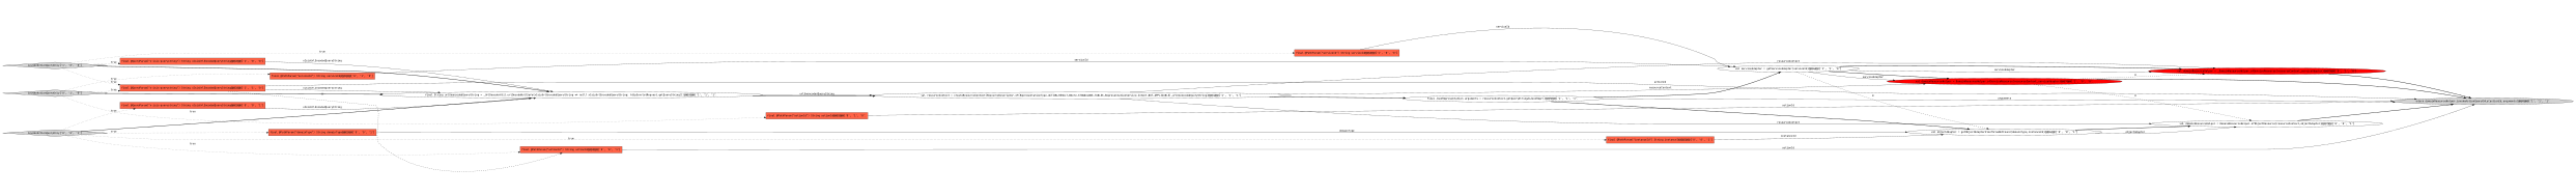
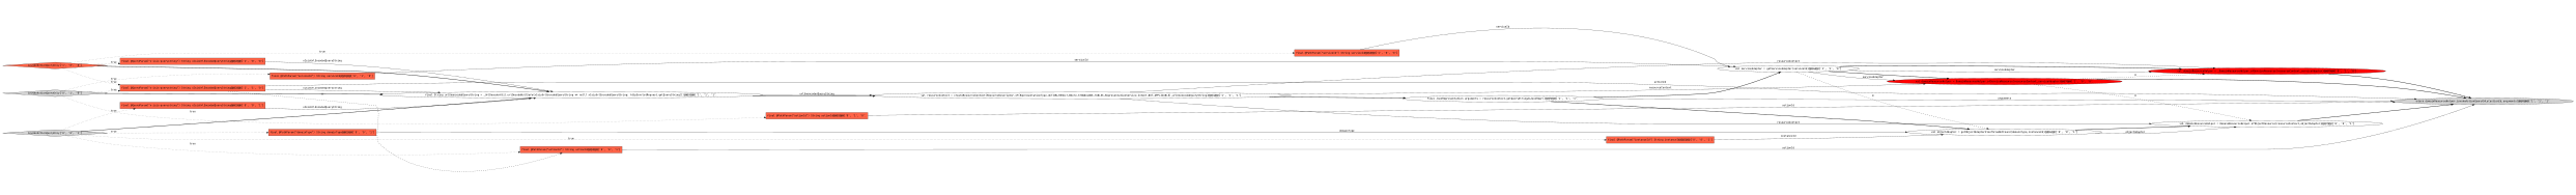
  digraph {
    rankdir=LR
    fontname="JetBrains Mono"
    node [fillcolor=tomato shape=ellipse style=filled fontname="JetBrains Mono"]
    edge [style=solid fontname="JetBrains Mono"]
    n1 [fillcolor=lightgray label="return domainResourceHelper.invokeActionQueryOnly(actionId,arguments)@@@8@@@['1', '1', '1']"]
    n2 [label="final @PathParam(\"serviceId\") String serviceId@@@2@@@['0', '1', '0']" shape=box]
    n3 [fillcolor=white label="val serviceAdapter = getServiceAdapter(serviceId)@@@6@@@['1', '1', '0']"]
    n4 [label="final @QueryParam(\"x-isis-querystring\") String xIsisUrlEncodedQueryString@@@2@@@['1', '1', '0']" shape=box]
    n5 [label="final @PathParam(\"actionId\") String actionId@@@2@@@['0', '0', '1']" shape=box]
    n6 [fillcolor=white label="final String urlUnencodedQueryString = _UrlDecoderUtil.urlDecodeNullSafe(xIsisUrlEncodedQueryString != null? xIsisUrlEncodedQueryString: httpServletRequest.getQueryString())@@@3@@@['1', '1', '1']"]
    n7 [fillcolor=white label="val objectAdapter = getObjectAdapterElseThrowNotFound(domainType,instanceId)@@@6@@@['0', '0', '1']"]
    n8 [fillcolor=white label="val domainResourceHelper = DomainResourceHelper.ofObjectResource(resourceContext,objectAdapter)@@@7@@@['0', '0', '1']"]
    n9 [label="final @PathParam(\"serviceId\") String serviceId@@@2@@@['1', '0', '0']" shape=box]
-   n10 [fillcolor=lightgray label="invokeActionQueryOnly['1', '0', '0']" shape=diamond]
+   n10 [label="invokeActionQueryOnly['1', '0', '0']" shape=diamond]
    n11 [label="final @QueryParam(\"x-isis-querystring\") String xIsisUrlEncodedQueryString@@@2@@@['1', '0', '0']" shape=box]
    n12 [label="final @QueryParam(\"x-isis-querystring\") String xIsisUrlEncodedQueryString@@@2@@@['0', '0', '1']" shape=box]
    n13 [fillcolor=red label="val domainResourceHelper = _DomainResourceHelper.ofServiceResource(resourceContext,serviceAdapter)@@@7@@@['0', '1', '0']"]
    n14 [fillcolor=lightgray label="invokeActionQueryOnly['0', '0', '1']" shape=diamond]
    n15 [label="final @PathParam(\"instanceId\") String instanceId@@@2@@@['0', '0', '1']" shape=box]
    n16 [label="final @PathParam(\"domainType\") String domainType@@@2@@@['0', '0', '1']" shape=box]
    n17 [fillcolor=white label="final JsonRepresentation arguments = resourceContext.getQueryStringAsJsonRepr()@@@5@@@['1', '1', '1']"]
    n18 [fillcolor=red label="val domainResourceHelper = DomainResourceHelper.ofServiceResource(resourceContext,serviceAdapter)@@@7@@@['1', '0', '0']"]
    n19 [label="final @PathParam(\"actionId\") String actionId@@@2@@@['0', '1', '0']" shape=box]
    n20 [fillcolor=white label="val resourceContext = createResourceContext(ResourceDescriptor.of(RepresentationType.ACTION_RESULT,Where.STANDALONE_TABLES,RepresentationService.Intent.NOT_APPLICABLE),urlUnencodedQueryString)@@@4@@@['1', '1', '1']"]
    n21 [fillcolor=lightgray label="invokeActionQueryOnly['0', '1', '0']" shape=diamond]
    n2 -> n3 [label=serviceId]
    n3 -> n7 [label=0 style=dashed]
    n3 -> n13 [style=bold]
    n3 -> n13 [label=serviceAdapter]
    n3 -> n18 [style=bold]
    n3 -> n18 [label=serviceAdapter]
    n4 -> n1 [label=actionId]
    n4 -> n5 [label=0 style=dashed]
    n4 -> n6 [label=xIsisUrlEncodedQueryString]
    n5 -> n1 [label=actionId]
    n6 -> n20 [label=urlUnencodedQueryString]
    n6 -> n20 [style=bold]
    n7 -> n8 [label=objectAdapter]
    n7 -> n8 [style=bold]
    n8 -> n1 [style=bold]
    n9 -> n3 [label=serviceId]
    n10 -> n4 [label=true style=dotted]
    n10 -> n6 [style=bold]
    n10 -> n9 [label=true style=dotted]
    n10 -> n11 [label=true style=dotted]
    n11 -> n6 [label=xIsisUrlEncodedQueryString]
    n12 -> n6 [label=xIsisUrlEncodedQueryString]
    n13 -> n1 [style=bold]
    n14 -> n5 [label=true style=dotted]
    n14 -> n6 [style=bold]
    n14 -> n12 [label=true style=dotted]
    n14 -> n15 [label=true style=dotted]
    n14 -> n16 [label=true style=dotted]
    n15 -> n7 [label=instanceId]
    n16 -> n7 [label=domainType]
    n17 -> n1 [label=arguments]
    n17 -> n3 [style=bold]
    n17 -> n7 [style=bold]
    n18 -> n1 [style=bold]
    n18 -> n8 [label=0 style=dashed]
    n18 -> n13 [label=0 style=dashed]
    n19 -> n1 [label=actionId]
    n20 -> n8 [label=resourceContext]
    n20 -> n13 [label=resourceContext]
    n20 -> n17 [style=bold]
    n20 -> n18 [label=resourceContext]
    n21 -> n2 [label=true style=dotted]
    n21 -> n4 [label=true style=dotted]
    n21 -> n6 [style=bold]
    n21 -> n19 [label=true style=dotted]
  }
